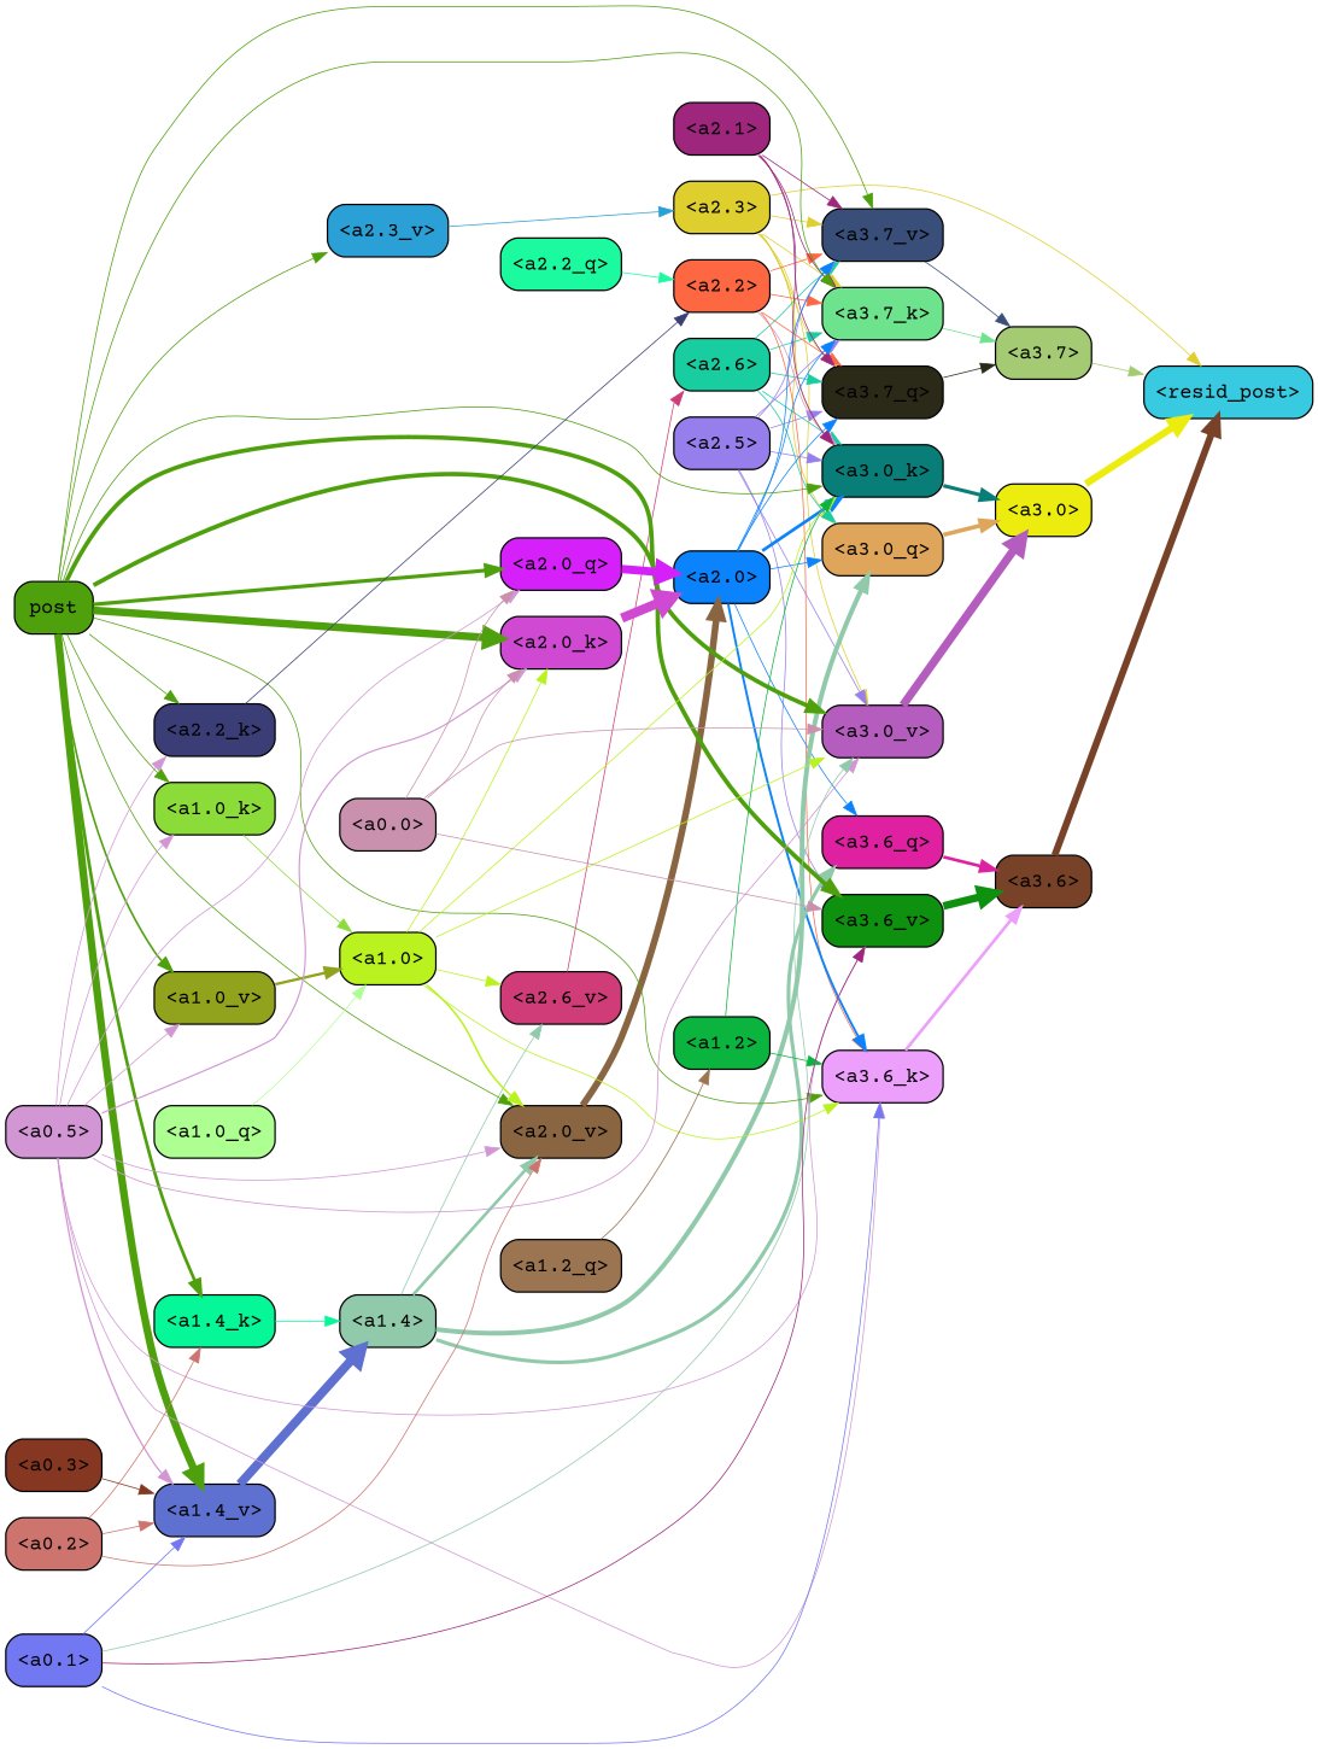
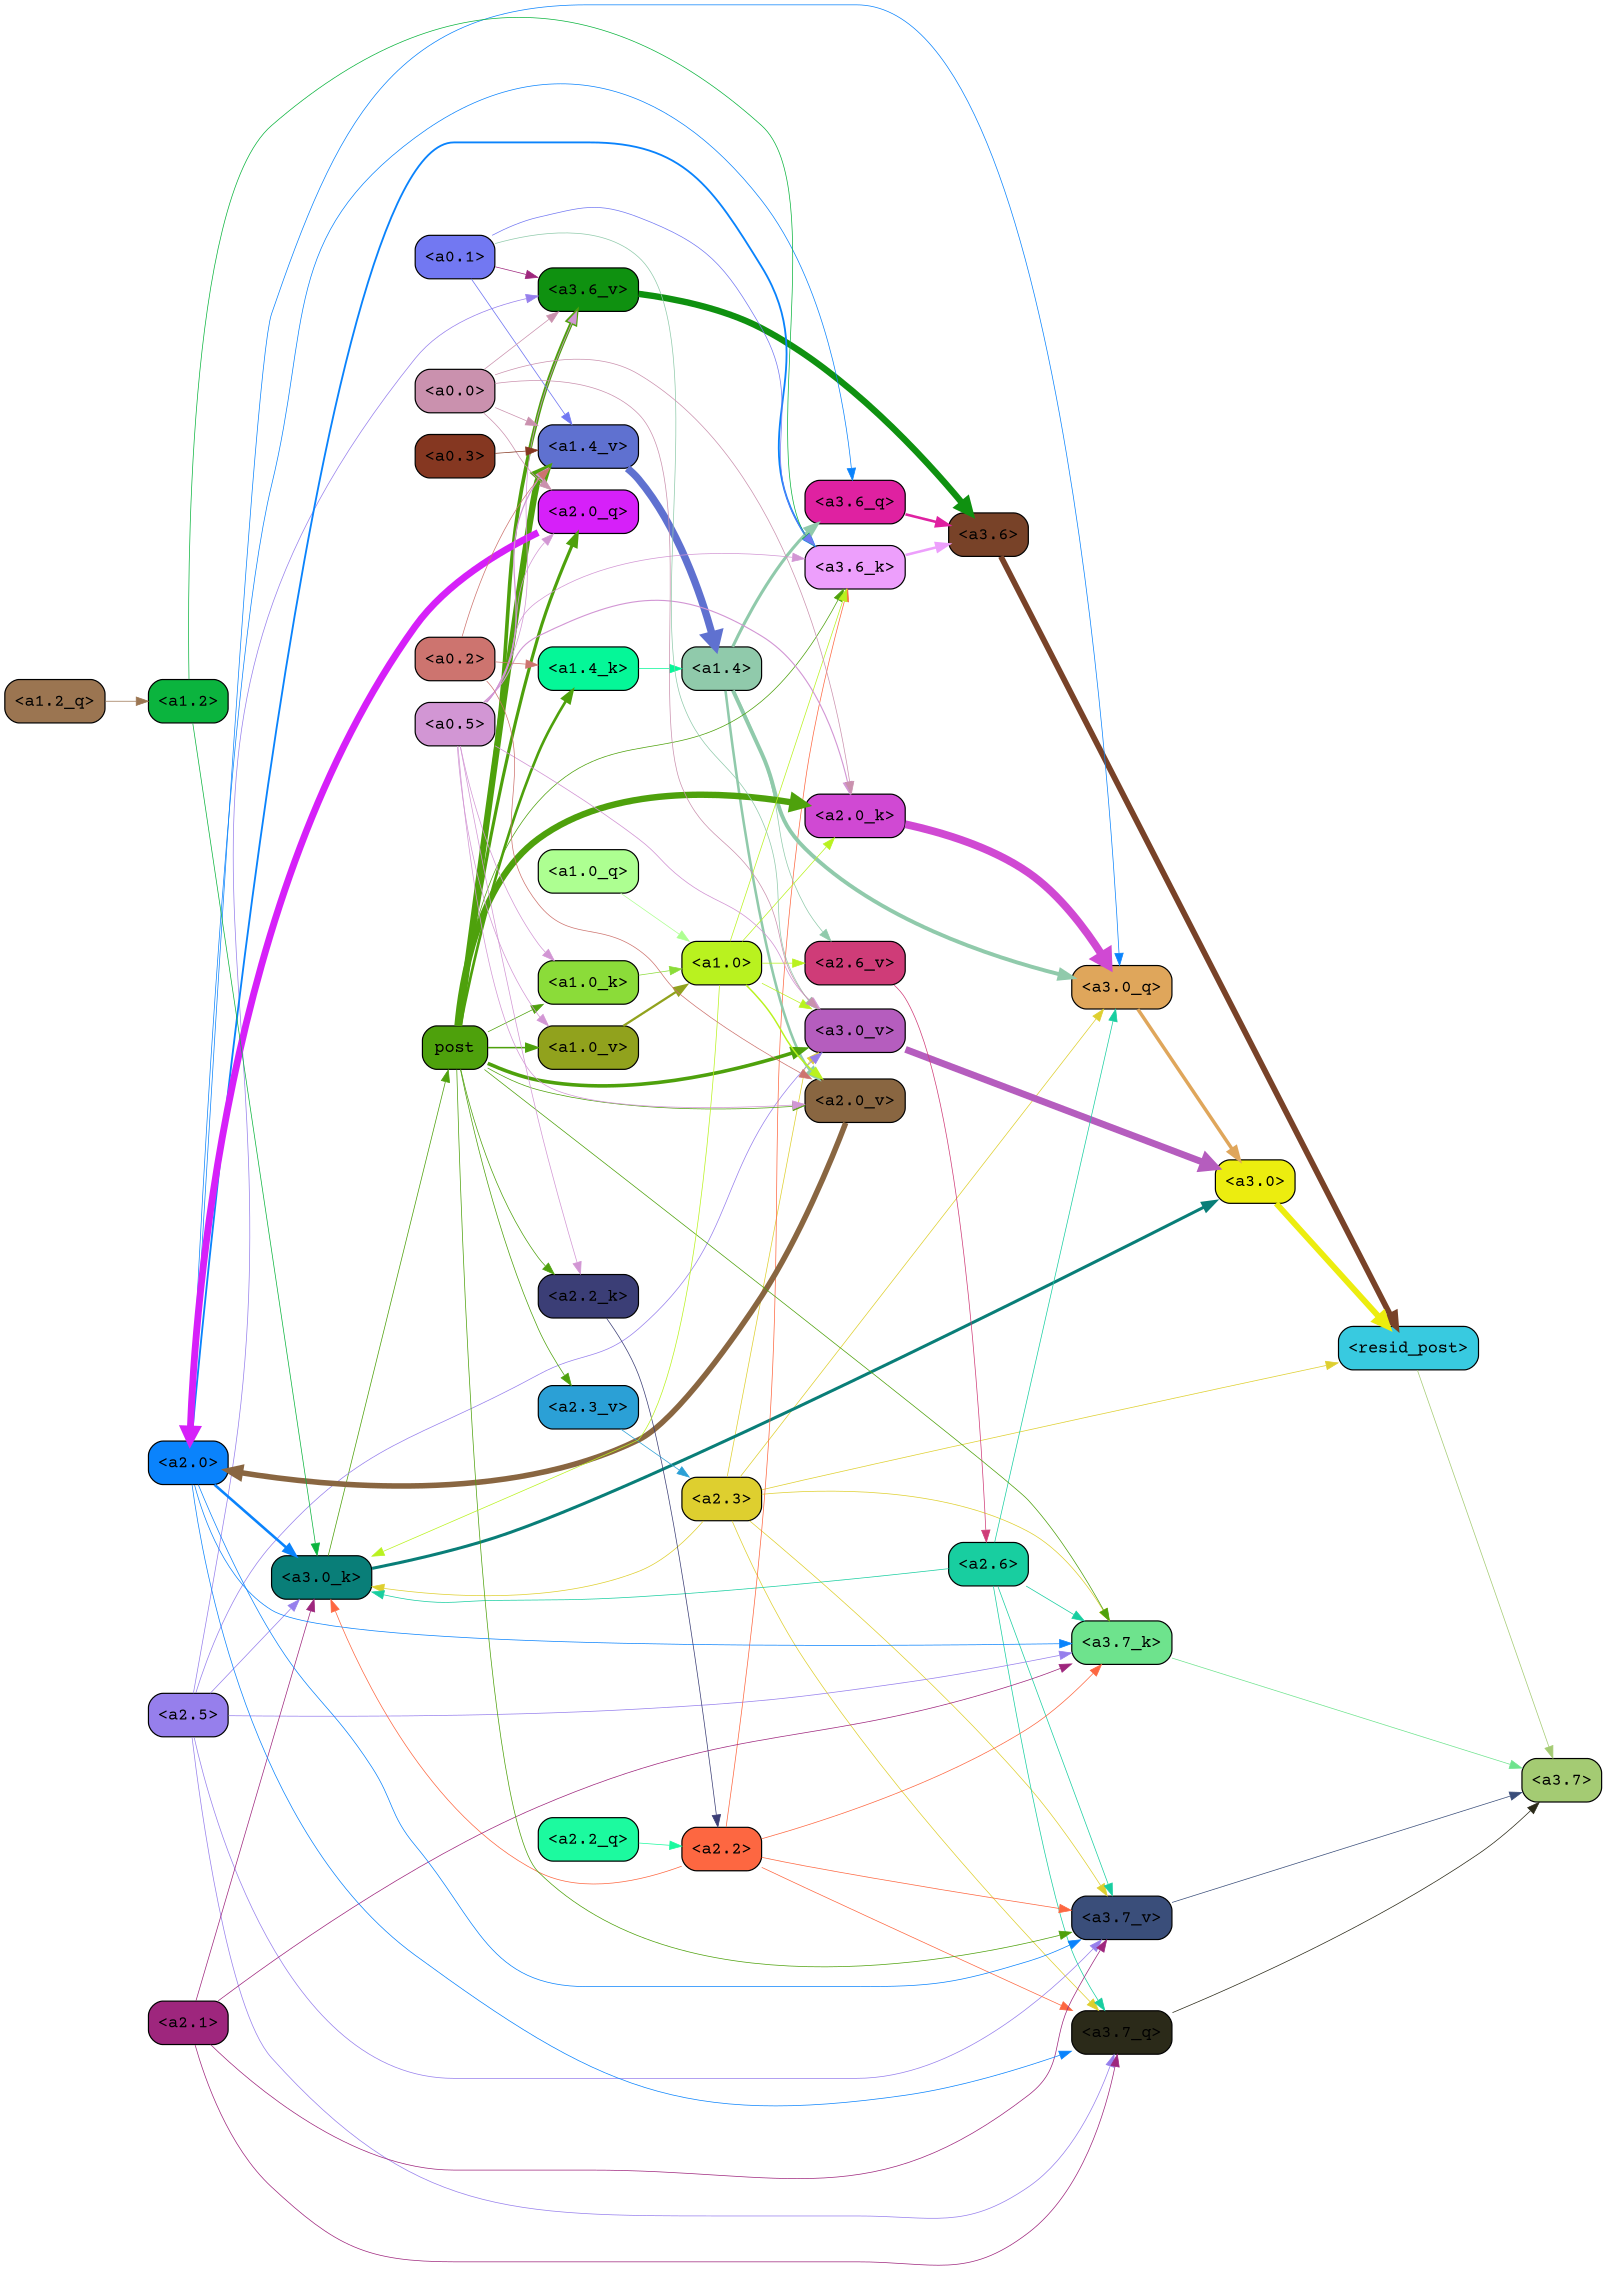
  strict digraph {
    fontname="Courier Prime"
    rankdir=LR
    splines=true
    node [color=black fontname="Courier Prime" shape=box style="filled, rounded"]
    edge [color="#4ea10c" fontname="Courier Prime" penwidth=0.6]
    "<a3.7>" [fillcolor="#a4cb73"]
    "<resid_post>" [fillcolor="#38cae0"]
    "<a3.6>" [fillcolor="#784228"]
    "<a3.0>" [fillcolor="#eced0f"]
    "<a2.3>" [fillcolor="#decf2f"]
    "<a3.7_q>" [fillcolor="#2b2a19"]
    "<a3.0_q>" [fillcolor="#dfa65b"]
    "<a3.7_k>" [fillcolor="#6ee38d"]
    "<a3.0_k>" [fillcolor="#097e78"]
    "<a3.7_v>" [fillcolor="#3a4e7a"]
    "<a3.0_v>" [fillcolor="#b55dbe"]
    "<a3.6_q>" [fillcolor="#df21a1"]
    "<a3.6_k>" [fillcolor="#ed9ffc"]
    "<a3.6_v>" [fillcolor="#0f9110"]
    "<a2.6>" [fillcolor="#18cea0"]
    "<a2.5>" [fillcolor="#967fec"]
    "<a2.2>" [fillcolor="#fd6741"]
    "<a2.1>" [fillcolor="#9e267d"]
    "<a2.0>" [fillcolor="#0a83fc"]
    "<a1.4>" [fillcolor="#90caab"]
    "<a2.6_v>" [fillcolor="#cf3c78"]
    "<a2.0_v>" [fillcolor="#896641"]
    n23 [fillcolor="#4ea10c" label=post]
    "<a2.0_q>" [fillcolor="#d620f9"]
    "<a2.2_k>" [fillcolor="#3b3e76"]
    "<a2.0_k>" [fillcolor="#d049d3"]
    "<a2.3_v>" [fillcolor="#2ba0d6"]
    "<a1.4_k>" [fillcolor="#05f798"]
    "<a1.0_k>" [fillcolor="#8bdc39"]
    "<a1.4_v>" [fillcolor="#5f71d0"]
    "<a1.0_v>" [fillcolor="#91a21d"]
    "<a1.0>" [fillcolor="#b9f21f"]
    "<a1.2>" [fillcolor="#0bb43e"]
    "<a0.5>" [fillcolor="#d296d4"]
    "<a0.1>" [fillcolor="#7278f2"]
    "<a0.0>" [fillcolor="#ca91ae"]
    "<a2.2_q>" [fillcolor="#1cfa9f"]
    "<a0.2>" [fillcolor="#cd746f"]
    "<a1.2_q>" [fillcolor="#9b7551"]
    "<a1.0_q>" [fillcolor="#adff91"]
    "<a0.3>" [fillcolor="#853721"]
-   "<a3.7>" -> "<resid_post>" [color="#a4cb73"]
+   "<resid_post>" -> "<a3.7>" [color="#a4cb73"]
    "<a3.6>" -> "<resid_post>" [color="#784228" penwidth=4.753257989883423]
    "<a3.0>" -> "<resid_post>" [color="#eced0f" penwidth=4.90053927898407]
    "<a2.3>" -> "<resid_post>" [color="#decf2f"]
    "<a2.3>" -> "<a3.7_q>" [color="#decf2f"]
    "<a2.3>" -> "<a3.0_q>" [color="#decf2f"]
    "<a2.3>" -> "<a3.7_k>" [color="#decf2f"]
    "<a2.3>" -> "<a3.0_k>" [color="#decf2f"]
    "<a2.3>" -> "<a3.7_v>" [color="#decf2f"]
    "<a2.3>" -> "<a3.0_v>" [color="#decf2f"]
    "<a3.7_q>" -> "<a3.7>" [color="#2b2a19"]
    "<a3.0_q>" -> "<a3.0>" [color="#dfa65b" penwidth=2.870753765106201]
    "<a3.7_k>" -> "<a3.7>" [color="#6ee38d"]
    "<a3.0_k>" -> "<a3.0>" [color="#097e78" penwidth=2.520303964614868]
    "<a3.7_v>" -> "<a3.7>" [color="#3a4e7a"]
    "<a3.0_v>" -> "<a3.0>" [color="#b55dbe" penwidth=5.680712580680847]
    "<a3.6_q>" -> "<a3.6>" [color="#df21a1" penwidth=2.160832464694977]
    "<a3.6_k>" -> "<a3.6>" [color="#ed9ffc" penwidth=2.13908451795578]
    "<a3.6_v>" -> "<a3.6>" [color="#0f9110" penwidth=5.297133803367615]
    "<a2.6>" -> "<a3.7_q>" [color="#18cea0"]
    "<a2.6>" -> "<a3.0_q>" [color="#18cea0"]
    "<a2.6>" -> "<a3.7_k>" [color="#18cea0"]
    "<a2.6>" -> "<a3.0_k>" [color="#18cea0"]
    "<a2.6>" -> "<a3.7_v>" [color="#18cea0"]
    "<a2.5>" -> "<a3.7_q>" [color="#967fec"]
    "<a2.5>" -> "<a3.7_k>" [color="#967fec"]
    "<a2.5>" -> "<a3.0_k>" [color="#967fec"]
    "<a2.5>" -> "<a3.7_v>" [color="#967fec"]
    "<a2.5>" -> "<a3.0_v>" [color="#967fec"]
    "<a2.5>" -> "<a3.6_v>" [color="#967fec"]
    "<a2.2>" -> "<a3.7_q>" [color="#fd6741"]
    "<a2.2>" -> "<a3.7_k>" [color="#fd6741"]
-   "<a2.2>" -> "<a3.0_k>" [color="#d296d4"]
+   "<a2.2>" -> "<a3.0_k>" [color="#fd6741"]
    "<a2.2>" -> "<a3.7_v>" [color="#fd6741"]
    "<a2.2>" -> "<a3.6_k>" [color="#fd6741"]
    "<a2.1>" -> "<a3.7_q>" [color="#9e267d"]
    "<a2.1>" -> "<a3.7_k>" [color="#9e267d"]
    "<a2.1>" -> "<a3.0_k>" [color="#9e267d"]
    "<a2.1>" -> "<a3.7_v>" [color="#9e267d"]
    "<a2.0>" -> "<a3.7_q>" [color="#0a83fc"]
    "<a2.0>" -> "<a3.0_q>" [color="#0a83fc"]
    "<a2.0>" -> "<a3.7_k>" [color="#0a83fc"]
    "<a2.0>" -> "<a3.0_k>" [color="#0a83fc" penwidth=2.172017753124237]
    "<a2.0>" -> "<a3.7_v>" [color="#0a83fc"]
    "<a2.0>" -> "<a3.6_q>" [color="#0a83fc"]
    "<a2.0>" -> "<a3.6_k>" [color="#0a83fc" penwidth=1.5348684191703796]
    "<a1.4>" -> "<a3.0_q>" [color="#90caab" penwidth=3.2595192790031433]
    "<a1.4>" -> "<a3.6_q>" [color="#90caab" penwidth=2.532623291015625]
    "<a1.4>" -> "<a2.6_v>" [color="#90caab"]
    "<a1.4>" -> "<a2.0_v>" [color="#90caab" penwidth=2.1199009865522385]
    "<a2.6_v>" -> "<a2.6>" [color="#cf3c78"]
    "<a2.0_v>" -> "<a2.0>" [color="#896641" penwidth=4.592647075653076]
    n23 -> "<a3.7_k>"
-   n23 -> "<a3.0_k>" [penwidth=0.6117386221885681]
+   "<a3.0_k>" -> n23 [penwidth=0.6117386221885681]
    n23 -> "<a3.7_v>"
    n23 -> "<a3.0_v>" [penwidth=2.969020187854767]
    n23 -> "<a3.6_k>"
    n23 -> "<a3.6_v>" [penwidth=3.0186105966567993]
    n23 -> "<a2.0_v>"
    n23 -> "<a2.0_q>" [penwidth=2.5791755318641663]
    n23 -> "<a2.2_k>"
    n23 -> "<a2.0_k>" [penwidth=5.307481050491333]
    n23 -> "<a2.3_v>"
    n23 -> "<a1.4_k>" [penwidth=2.1839776039123535]
    n23 -> "<a1.0_k>"
    n23 -> "<a1.4_v>" [penwidth=5.2540810108184814]
    n23 -> "<a1.0_v>" [penwidth=1.3048751950263977]
    "<a2.0_q>" -> "<a2.0>" [color="#d620f9" penwidth=5.682948350906372]
    "<a2.2_k>" -> "<a2.2>" [color="#3b3e76"]
-   "<a2.0_k>" -> "<a2.0>" [color="#d049d3" penwidth=6.450693130493164]
+   "<a2.0_k>" -> "<a3.0_q>" [color="#d049d3" penwidth=6.450693130493164]
    "<a2.3_v>" -> "<a2.3>" [color="#2ba0d6"]
    "<a1.4_k>" -> "<a1.4>" [color="#05f798"]
    "<a1.0_k>" -> "<a1.0>" [color="#8bdc39"]
    "<a1.4_v>" -> "<a1.4>" [color="#5f71d0" penwidth=6.149721145629883]
    "<a1.0_v>" -> "<a1.0>" [color="#91a21d" penwidth=1.874430701136589]
    "<a1.0>" -> "<a3.0_k>" [color="#b9f21f"]
    "<a1.0>" -> "<a3.0_v>" [color="#b9f21f"]
    "<a1.0>" -> "<a3.6_k>" [color="#b9f21f"]
    "<a1.0>" -> "<a2.6_v>" [color="#b9f21f"]
    "<a1.0>" -> "<a2.0_v>" [color="#b9f21f" penwidth=1.237271785736084]
    "<a1.0>" -> "<a2.0_k>" [color="#b9f21f"]
    "<a1.2>" -> "<a3.0_k>" [color="#0bb43e"]
    "<a1.2>" -> "<a3.6_k>" [color="#0bb43e"]
    "<a0.5>" -> "<a3.0_v>" [color="#d296d4" penwidth=0.6409564018249512]
    "<a0.5>" -> "<a3.6_k>" [color="#d296d4"]
    "<a0.5>" -> "<a3.6_v>" [color="#d296d4"]
    "<a0.5>" -> "<a2.0_v>" [color="#d296d4"]
    "<a0.5>" -> "<a2.0_q>" [color="#d296d4"]
    "<a0.5>" -> "<a2.2_k>" [color="#d296d4"]
    "<a0.5>" -> "<a2.0_k>" [color="#d296d4" penwidth=0.9355769157409668]
    "<a0.5>" -> "<a1.0_k>" [color="#d296d4"]
    "<a0.5>" -> "<a1.4_v>" [color="#d296d4" penwidth=1.016412615776062]
    "<a0.5>" -> "<a1.0_v>" [color="#d296d4"]
    "<a0.1>" -> "<a3.0_v>" [color="#90caab"]
    "<a0.1>" -> "<a3.6_k>" [color="#7278f2"]
    "<a0.1>" -> "<a3.6_v>" [color="#9e267d"]
    "<a0.1>" -> "<a1.4_v>" [color="#7278f2" penwidth=0.6440334320068359]
    "<a0.0>" -> "<a3.0_v>" [color="#ca91ae"]
    "<a0.0>" -> "<a3.6_v>" [color="#ca91ae"]
    "<a0.0>" -> "<a2.0_q>" [color="#ca91ae"]
    "<a0.0>" -> "<a2.0_k>" [color="#ca91ae"]
+   "<a0.0>" -> "<a1.4_v>" [color="#ca91ae"]
    "<a2.2_q>" -> "<a2.2>" [color="#1cfa9f"]
    "<a0.2>" -> "<a2.0_v>" [color="#cd746f"]
    "<a0.2>" -> "<a1.4_k>" [color="#cd746f"]
    "<a0.2>" -> "<a1.4_v>" [color="#cd746f"]
    "<a1.2_q>" -> "<a1.2>" [color="#9b7551" penwidth=0.6323684453964233]
    "<a1.0_q>" -> "<a1.0>" [color="#adff91"]
    "<a0.3>" -> "<a1.4_v>" [color="#853721"]
  }
